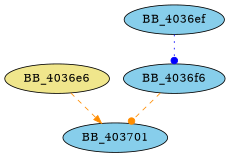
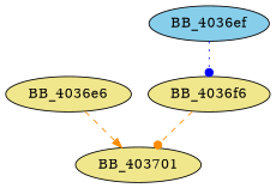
  digraph {
    node [fillcolor=skyblue style=filled]
    edge [arrowhead=dot color=darkorange style=dashed]
-   BB_403701
+   BB_403701 [fillcolor=khaki]
    BB_4036e6 [fillcolor=khaki]
    BB_4036ef
-   BB_4036f6
+   BB_4036f6 [fillcolor=khaki]
    BB_4036e6 -> BB_403701 [arrowhead=normal]
    BB_4036ef -> BB_4036f6 [color=blue style=dotted]
    BB_4036f6 -> BB_403701
  }
